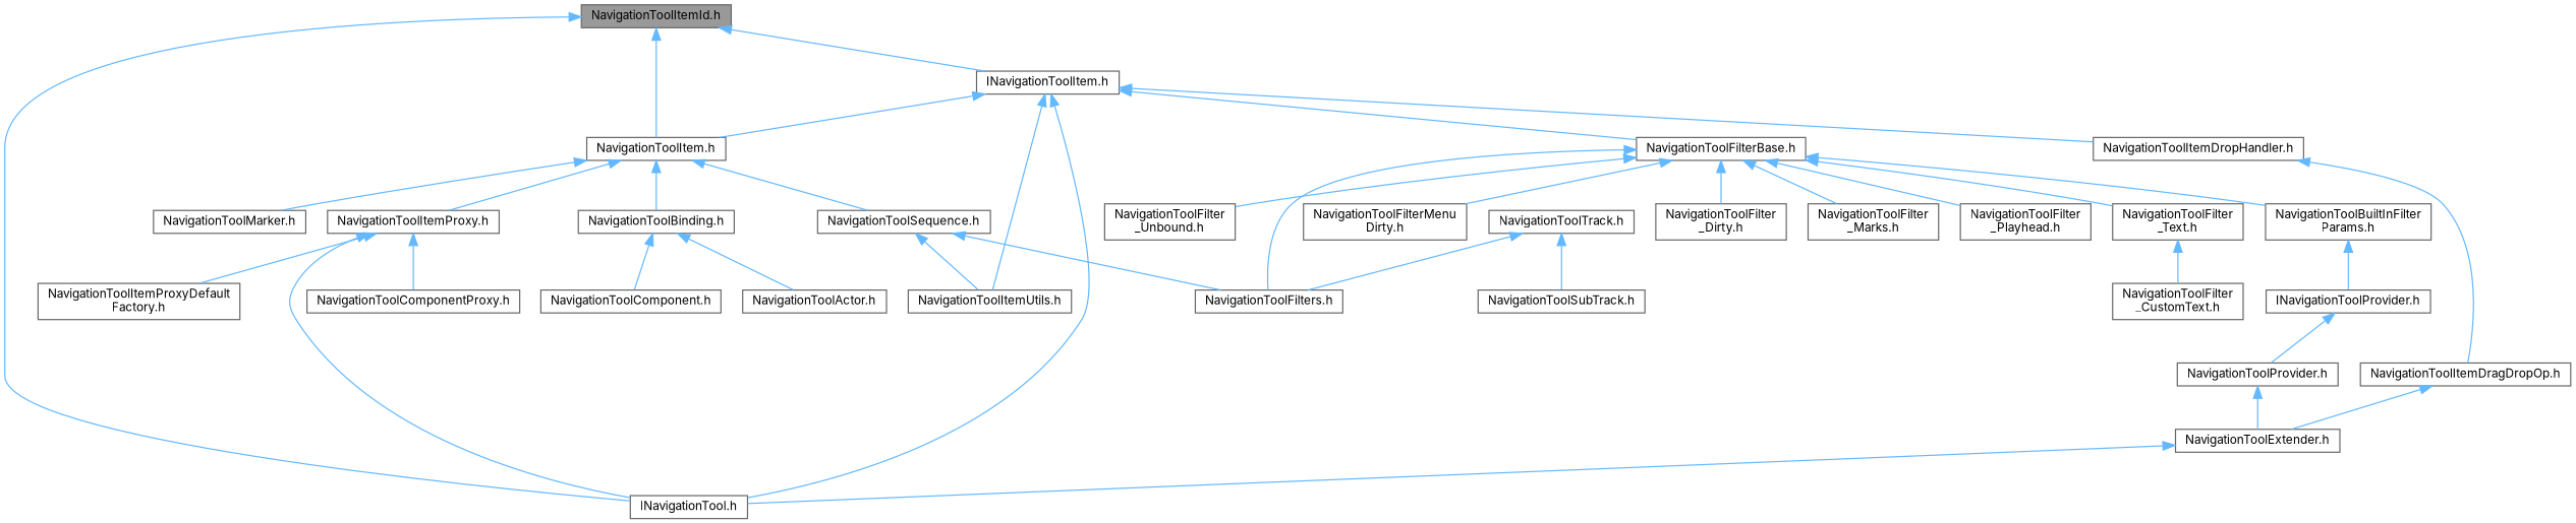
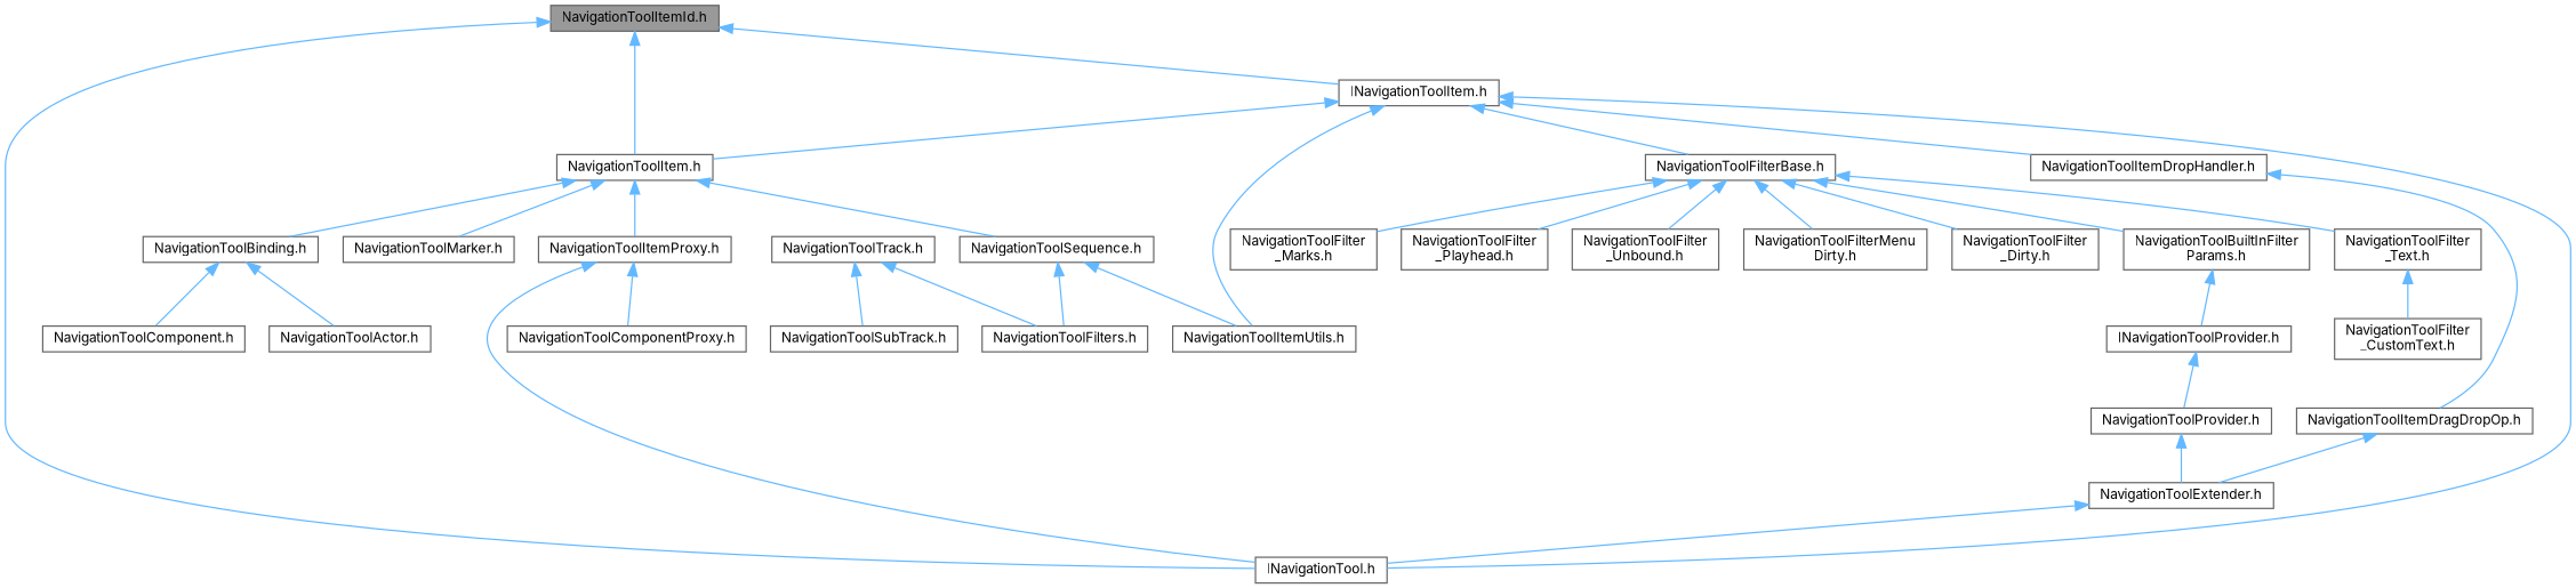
  digraph {
    fontname=Inter
    node [color=grey40 fillcolor=white fontname=Inter fontsize=10 shape=box style=filled]
    edge [color=steelblue1 dir=back fontname=Inter fontsize=10 labelfontname=Helvetica labelfontsize=10 style=solid]
    n1 [color=gray40 fillcolor=grey60 fontcolor=black height=0.2 label="NavigationToolItemId.h" width=0.4]
    n2 [height=0.2 label="INavigationTool.h" width=0.4]
    n3 [height=0.2 label="INavigationToolItem.h" width=0.4]
    n4 [height=0.2 label="NavigationToolItem.h" width=0.4]
    n5 [height=0.2 label="NavigationToolFilterBase.h" width=0.4]
    n6 [height=0.2 label="NavigationToolItemUtils.h" width=0.4]
    n7 [height=0.2 label="NavigationToolItemDropHandler.h" width=0.4]
    n8 [height=0.2 label="NavigationToolBinding.h" width=0.4]
    n9 [height=0.2 label="NavigationToolItemProxy.h" width=0.4]
    n10 [height=0.2 label="NavigationToolMarker.h" width=0.4]
    n11 [height=0.2 label="NavigationToolSequence.h" width=0.4]
    n12 [height=0.2 label="NavigationToolBuiltInFilter\lParams.h" width=0.4]
    n13 [height=0.2 label="NavigationToolFilterMenu\lDirty.h" width=0.4]
    n14 [height=0.2 label="NavigationToolFilter\l_Dirty.h" width=0.4]
    n15 [height=0.2 label="NavigationToolFilter\l_Marks.h" width=0.4]
    n16 [height=0.2 label="NavigationToolFilter\l_Playhead.h" width=0.4]
    n17 [height=0.2 label="NavigationToolFilter\l_Text.h" width=0.4]
    n18 [height=0.2 label="NavigationToolFilter\l_Unbound.h" width=0.4]
    n19 [height=0.2 label="NavigationToolFilters.h" width=0.4]
    n20 [height=0.2 label="NavigationToolItemDragDropOp.h" width=0.4]
    n21 [height=0.2 label="INavigationToolProvider.h" width=0.4]
    n22 [height=0.2 label="NavigationToolFilter\l_CustomText.h" width=0.4]
    n23 [height=0.2 label="NavigationToolProvider.h" width=0.4]
    n24 [height=0.2 label="NavigationToolExtender.h" width=0.4]
    n25 [height=0.2 label="NavigationToolActor.h" width=0.4]
    n26 [height=0.2 label="NavigationToolComponent.h" width=0.4]
    n27 [height=0.2 label="NavigationToolComponentProxy.h" width=0.4]
-   n28 [height=0.2 label="NavigationToolItemProxyDefault\lFactory.h" width=0.4]
    n29 [height=0.2 label="NavigationToolTrack.h" width=0.4]
    n30 [height=0.2 label="NavigationToolSubTrack.h" width=0.4]
    n1 -> n2
    n1 -> n3
    n1 -> n4
    n3 -> n2
    n3 -> n4
    n3 -> n5
    n3 -> n6
    n3 -> n7
    n4 -> n8
    n4 -> n9
    n4 -> n10
    n4 -> n11
    n5 -> n12
    n5 -> n13
    n5 -> n14
    n5 -> n15
    n5 -> n16
    n5 -> n17
    n5 -> n18
-   n5 -> n19
    n7 -> n20
    n8 -> n25
    n8 -> n26
    n9 -> n2
    n9 -> n27
-   n9 -> n28
    n11 -> n6
    n11 -> n19
    n12 -> n21
    n17 -> n22
    n20 -> n24
    n21 -> n23
    n23 -> n24
    n24 -> n2
    n29 -> n19
    n29 -> n30
  }
